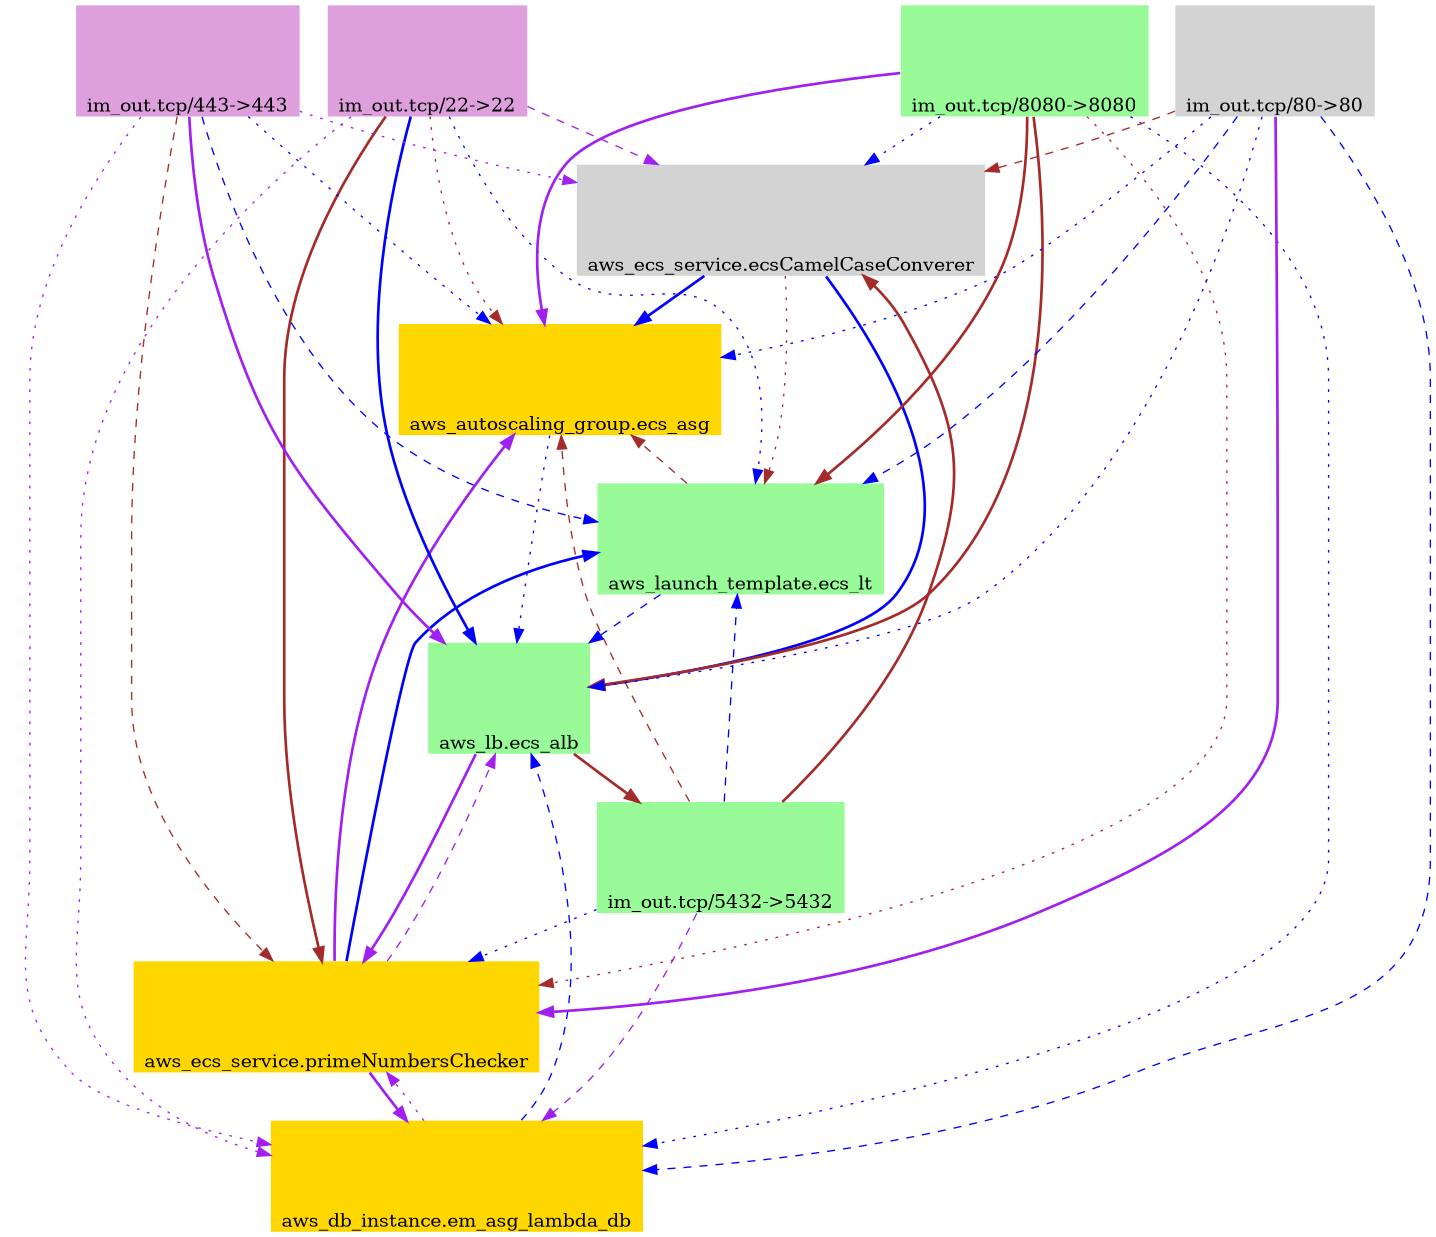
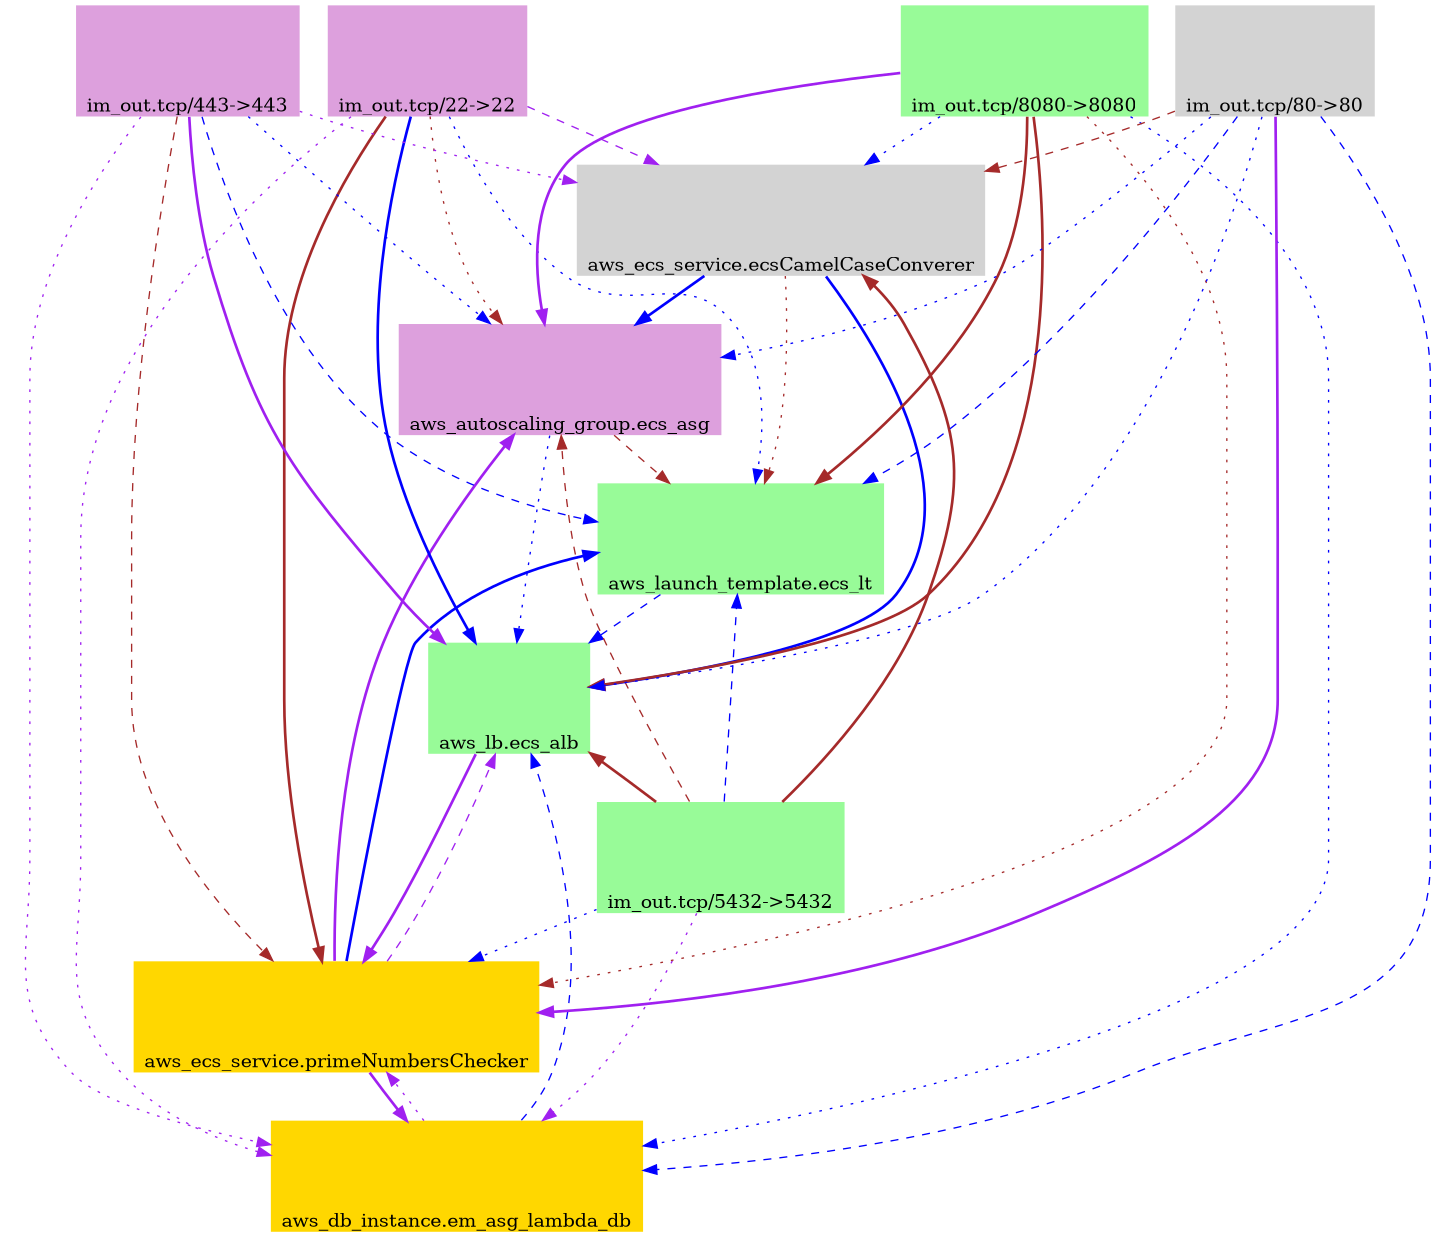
  strict digraph {
    node [fillcolor=palegreen labelloc=b shape=plaintext style=filled]
    edge [color=blue style=bold]
    "aws_ecs_service.ecsCamelCaseConverer" [fillcolor=lightgrey height=1.15]
-   "aws_autoscaling_group.ecs_asg" [fillcolor=gold height=1.15]
+   "aws_autoscaling_group.ecs_asg" [fillcolor=plum height=1.15]
    "aws_launch_template.ecs_lt" [height=1.15]
    "aws_lb.ecs_alb" [height=1.15]
    "aws_ecs_service.primeNumbersChecker" [fillcolor=gold height=1.15]
    n6 [fillcolor=gold height=1.15 label="aws_db_instance.em_asg_lambda_db"]
    "im_out.tcp/5432->5432" [height=1.15]
    "im_out.tcp/22->22" [fillcolor=plum height=1.15]
    "im_out.tcp/443->443" [fillcolor=plum height=1.15]
    "im_out.tcp/8080->8080" [height=1.15]
    "im_out.tcp/80->80" [fillcolor=lightgrey height=1.15]
    "aws_ecs_service.ecsCamelCaseConverer" -> "aws_autoscaling_group.ecs_asg"
    "aws_ecs_service.ecsCamelCaseConverer" -> "aws_launch_template.ecs_lt" [color=brown style=dotted]
    "aws_ecs_service.ecsCamelCaseConverer" -> "aws_lb.ecs_alb"
-   "aws_launch_template.ecs_lt" -> "aws_autoscaling_group.ecs_asg" [color=brown style=dashed]
+   "aws_autoscaling_group.ecs_asg" -> "aws_launch_template.ecs_lt" [color=brown style=dashed]
    "aws_autoscaling_group.ecs_asg" -> "aws_lb.ecs_alb" [style=dotted]
    "aws_launch_template.ecs_lt" -> "aws_lb.ecs_alb" [style=dashed]
    "aws_lb.ecs_alb" -> "aws_ecs_service.primeNumbersChecker" [color=purple]
    "aws_ecs_service.primeNumbersChecker" -> "aws_autoscaling_group.ecs_asg" [color=purple]
    "aws_ecs_service.primeNumbersChecker" -> "aws_launch_template.ecs_lt"
    "aws_ecs_service.primeNumbersChecker" -> "aws_lb.ecs_alb" [color=purple style=dashed]
    "aws_ecs_service.primeNumbersChecker" -> n6 [color=purple]
    n6 -> "aws_lb.ecs_alb" [style=dashed]
    n6 -> "aws_ecs_service.primeNumbersChecker" [color=purple style=dotted]
    "im_out.tcp/5432->5432" -> "aws_ecs_service.ecsCamelCaseConverer" [color=brown]
    "im_out.tcp/5432->5432" -> "aws_autoscaling_group.ecs_asg" [color=brown style=dashed]
    "im_out.tcp/5432->5432" -> "aws_launch_template.ecs_lt" [style=dashed]
-   "aws_lb.ecs_alb" -> "im_out.tcp/5432->5432" [color=brown]
+   "im_out.tcp/5432->5432" -> "aws_lb.ecs_alb" [color=brown]
    "im_out.tcp/5432->5432" -> "aws_ecs_service.primeNumbersChecker" [style=dotted]
-   "im_out.tcp/5432->5432" -> n6 [color=purple style=dashed]
+   "im_out.tcp/5432->5432" -> n6 [color=purple style=dotted]
    "im_out.tcp/22->22" -> "aws_ecs_service.ecsCamelCaseConverer" [color=purple style=dashed]
    "im_out.tcp/22->22" -> "aws_autoscaling_group.ecs_asg" [color=brown style=dotted]
    "im_out.tcp/22->22" -> "aws_launch_template.ecs_lt" [style=dotted]
    "im_out.tcp/22->22" -> "aws_lb.ecs_alb"
    "im_out.tcp/22->22" -> "aws_ecs_service.primeNumbersChecker" [color=brown]
    "im_out.tcp/22->22" -> n6 [color=purple style=dotted]
    "im_out.tcp/443->443" -> "aws_ecs_service.ecsCamelCaseConverer" [color=purple style=dotted]
    "im_out.tcp/443->443" -> "aws_autoscaling_group.ecs_asg" [style=dotted]
    "im_out.tcp/443->443" -> "aws_launch_template.ecs_lt" [style=dashed]
    "im_out.tcp/443->443" -> "aws_lb.ecs_alb" [color=purple]
    "im_out.tcp/443->443" -> "aws_ecs_service.primeNumbersChecker" [color=brown style=dashed]
    "im_out.tcp/443->443" -> n6 [color=purple style=dotted]
    "im_out.tcp/8080->8080" -> "aws_ecs_service.ecsCamelCaseConverer" [style=dotted]
    "im_out.tcp/8080->8080" -> "aws_autoscaling_group.ecs_asg" [color=purple]
    "im_out.tcp/8080->8080" -> "aws_launch_template.ecs_lt" [color=brown]
    "im_out.tcp/8080->8080" -> "aws_lb.ecs_alb" [color=brown]
    "im_out.tcp/8080->8080" -> "aws_ecs_service.primeNumbersChecker" [color=brown style=dotted]
    "im_out.tcp/8080->8080" -> n6 [style=dotted]
    "im_out.tcp/80->80" -> "aws_ecs_service.ecsCamelCaseConverer" [color=brown style=dashed]
    "im_out.tcp/80->80" -> "aws_autoscaling_group.ecs_asg" [style=dotted]
    "im_out.tcp/80->80" -> "aws_launch_template.ecs_lt" [style=dashed]
    "im_out.tcp/80->80" -> "aws_lb.ecs_alb" [style=dotted]
    "im_out.tcp/80->80" -> "aws_ecs_service.primeNumbersChecker" [color=purple]
    "im_out.tcp/80->80" -> n6 [style=dashed]
  }
